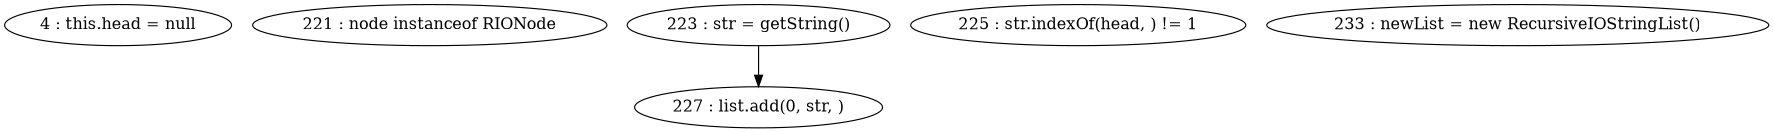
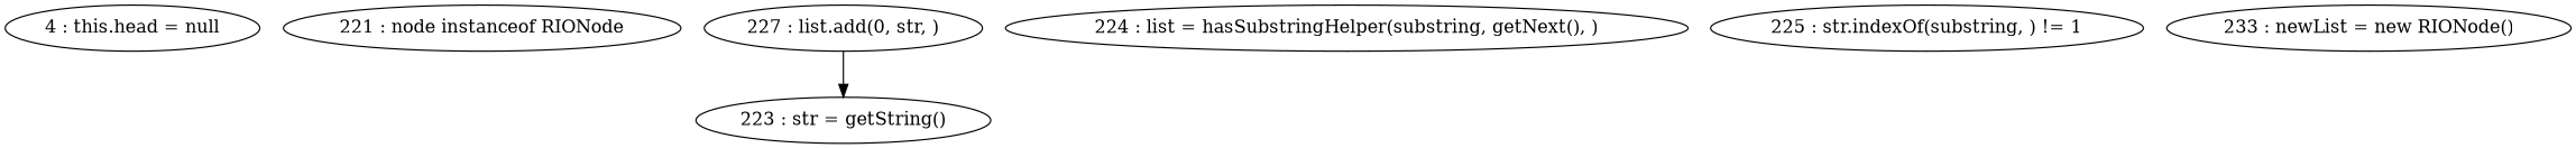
  digraph {
    "4 : this.head = null"
    "221 : node instanceof RIONode"
    "223 : str = getString()"
    "227 : list.add(0, str, )"
-   "225 : str.indexOf(substring, ) != 1" [label="225 : str.indexOf(head, ) != 1"]
-   "233 : newList = new RecursiveIOStringList()"
-   "223 : str = getString()" -> "227 : list.add(0, str, )"
+   "224 : list = hasSubstringHelper(substring, getNext(), )"
+   "225 : str.indexOf(substring, ) != 1"
+   "233 : newList = new RecursiveIOStringList()" [label="233 : newList = new RIONode()"]
+   "227 : list.add(0, str, )" -> "223 : str = getString()"
  }
